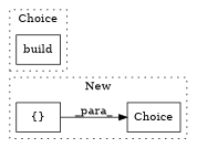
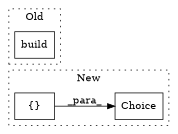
  digraph {
    rankdir=LR
    node [a=32 shape=box]
    n1 [l="7,1" label=Choice s="4014,4066"]
    n2 [a=4 l="1,1" label="{}" s="4049,4060"]
    n3 [l="6,1" label=build s="4097,4117"]
    subgraph cluster_1 {
      label=New
      style=dotted
      n1
      n2
    }
    subgraph cluster_2 {
-     label=Choice
+     label=Old
      style=dotted
      n3
    }
    n2 -> n1 [label=_para_]
  }
